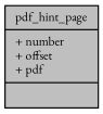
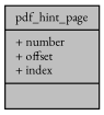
  digraph {
    fontname="EB Garamond"
-   n1 [color=black fillcolor=grey75 fontcolor=black fontname="EB Garamond" fontsize=10 height=0.2 label="{pdf_hint_page\n|+ number\l+ offset\l+ pdf\l|}" shape=record style=filled width=0.4]
+   n1 [color=black fillcolor=grey75 fontcolor=black fontname="EB Garamond" fontsize=10 height=0.2 label="{pdf_hint_page\n|+ number\l+ offset\l+ index\l|}" shape=record style=filled width=0.4]
  }
